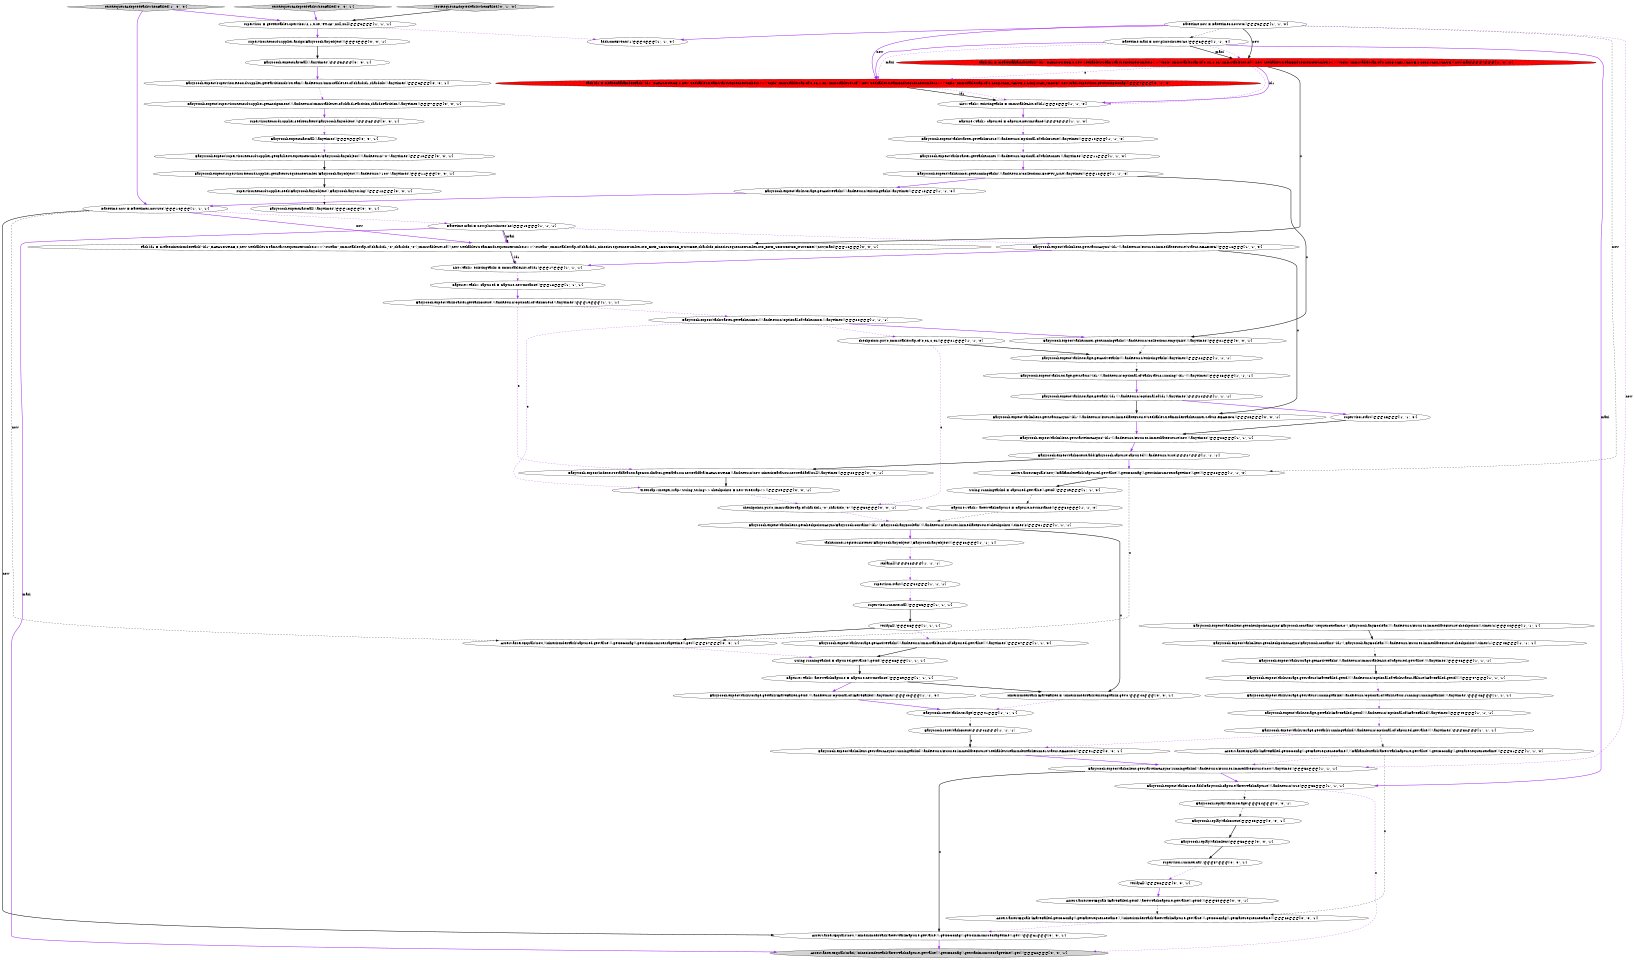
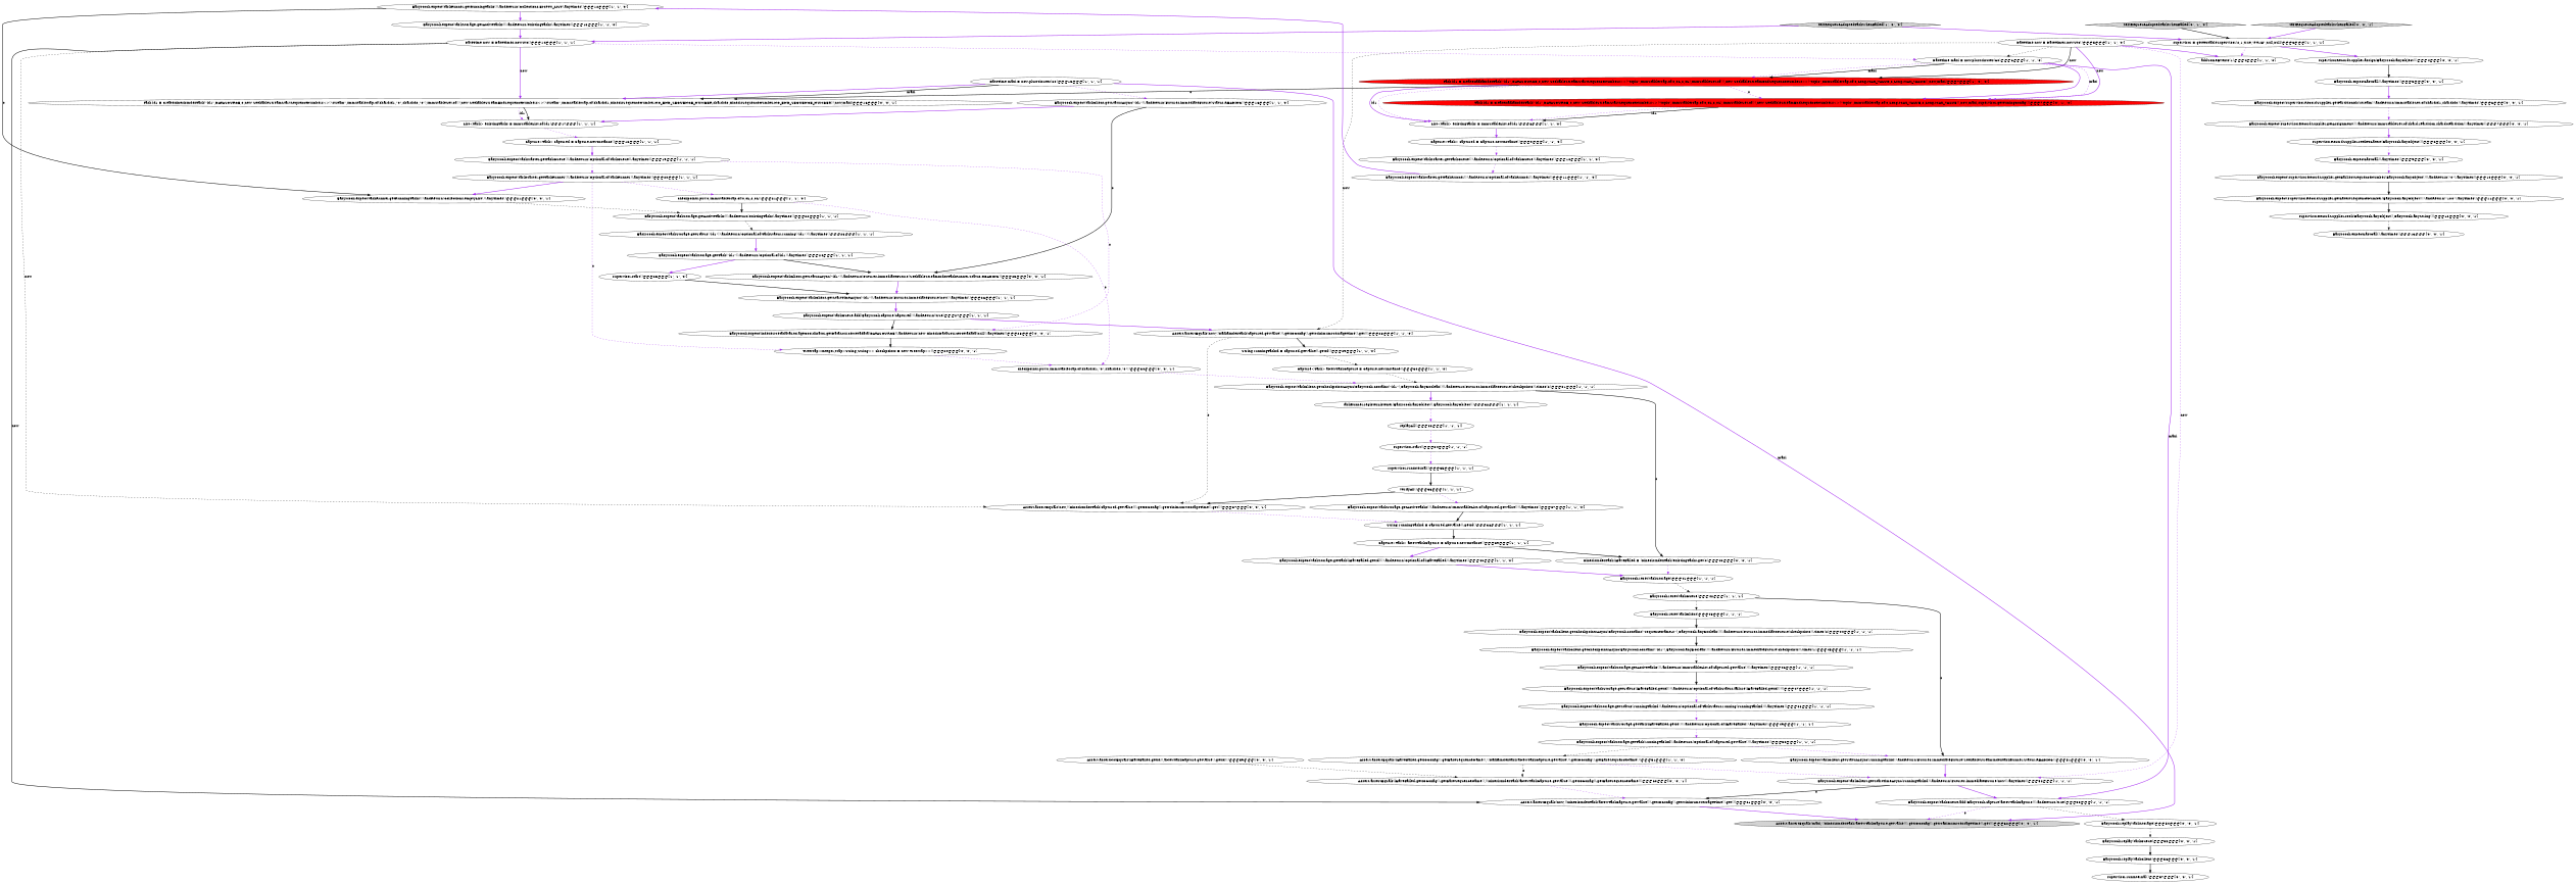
  digraph {
    node [fillcolor=white shape=ellipse style=filled]
    edge [color=purple style=bold]
    n1 [label="EasyMock.expect(taskStorage.getTask(iHaveFailed.getId())).andReturn(Optional.of(iHaveFailed)).anyTimes()@@@49@@@['1', '1', '1']"]
    n2 [label="EasyMock.expect(taskStorage.getTask(runningTaskId)).andReturn(Optional.of(captured.getValue())).anyTimes()@@@50@@@['1', '1', '1']"]
    n3 [label="EasyMock.expect(taskClient.getStatusAsync(runningTaskId)).andReturn(Futures.immediateFuture(SeekableStreamIndexTaskRunner.Status.READING))@@@51@@@['0', '0', '1']"]
    n4 [label="Assert.assertEquals(iHaveFailed.getIOConfig().getBaseSequenceName(),((KafkaIndexTask)aNewTaskCapture.getValue()).getIOConfig().getBaseSequenceName())@@@51@@@['1', '1', '0']"]
    n5 [label="EasyMock.expect(taskStorage.getActiveTasks()).andReturn(existingTasks).anyTimes()@@@22@@@['1', '1', '1']"]
    n6 [label="EasyMock.expect(taskStorage.getStatus(\"id1\")).andReturn(Optional.of(TaskStatus.running(\"id1\"))).anyTimes()@@@23@@@['1', '1', '1']"]
    n7 [label="EasyMock.expect(taskStorage.getTask(\"id1\")).andReturn(Optional.of(id1)).anyTimes()@@@24@@@['1', '1', '1']"]
    n8 [label="Assert.assertEquals(now,((KafkaIndexTask)captured.getValue()).getIOConfig().getMinimumMessageTime().get())@@@28@@@['1', '1', '0']"]
    n9 [label="String runningTaskId = captured.getValue().getId()@@@29@@@['1', '1', '0']"]
    n10 [label="Assert.assertEquals(now,((KinesisIndexTask)captured.getValue()).getIOConfig().getMinimumMessageTime().get())@@@37@@@['0', '0', '1']"]
    n11 [label="Capture<Task> aNewTaskCapture = Capture.newInstance()@@@30@@@['1', '1', '0']"]
    n12 [label="String runningTaskId = captured.getValue().getId()@@@38@@@['1', '1', '1']"]
    n13 [label="List<Task> existingTasks = ImmutableList.of(id1)@@@17@@@['1', '1', '1']"]
    n14 [label="Capture<Task> captured = Capture.newInstance()@@@18@@@['1', '1', '1']"]
    n15 [label="EasyMock.expect(taskMaster.getTaskQueue()).andReturn(Optional.of(taskQueue)).anyTimes()@@@19@@@['1', '1', '1']"]
    n16 [label="EasyMock.expect(indexerMetadataStorageCoordinator.getDataSourceMetadata(DATASOURCE)).andReturn(new KinesisDataSourceMetadata(null)).anyTimes()@@@28@@@['0', '0', '1']"]
    n17 [label="EasyMock.expect(taskMaster.getTaskRunner()).andReturn(Optional.of(taskRunner)).anyTimes()@@@20@@@['1', '1', '1']"]
    n18 [label="EasyMock.expect(taskQueue.add(EasyMock.capture(captured))).andReturn(true)@@@27@@@['1', '1', '1']"]
    n19 [label="TreeMap<Integer,Map<String,String>> checkpoints = new TreeMap<>()@@@29@@@['0', '0', '1']"]
    n20 [label="supervisor.start()@@@25@@@['1', '1', '0']"]
    n21 [label="EasyMock.expect(taskClient.getStatusAsync(\"id1\")).andReturn(Futures.immediateFuture(SeekableStreamIndexTaskRunner.Status.READING))@@@25@@@['0', '0', '1']"]
    n22 [label="EasyMock.expect(taskClient.getCheckpointsAsync(EasyMock.contains(\"id1\"),EasyMock.anyBoolean())).andReturn(Futures.immediateFuture(checkpoints)).times(2)@@@31@@@['1', '1', '1']"]
    n23 [label="taskRunner.registerListener(EasyMock.anyObject(),EasyMock.anyObject())@@@32@@@['1', '1', '1']"]
    n24 [label="KinesisIndexTask iHaveFailed = (KinesisIndexTask)existingTasks.get(0)@@@40@@@['0', '0', '1']"]
    n25 [label="supervisor = getTestableSupervisor(2,1,true,\"PT1H\",null,null)@@@3@@@['1', '1', '1']"]
    n26 [label="addSomeEvents(1)@@@4@@@['1', '1', '0']"]
    n27 [label="supervisorRecordSupplier.assign(EasyMock.anyObject())@@@4@@@['0', '0', '1']"]
    n28 [label="EasyMock.expectLastCall().anyTimes()@@@5@@@['0', '0', '1']"]
    n29 [label="EasyMock.replay(taskQueue)@@@55@@@['0', '0', '1']"]
    n30 [label="EasyMock.replay(taskClient)@@@56@@@['0', '0', '1']"]
    n31 [label="supervisor.runInternal()@@@57@@@['0', '0', '1']"]
    n32 [label="EasyMock.expect(taskStorage.getActiveTasks()).andReturn(ImmutableList.of(captured.getValue())).anyTimes()@@@37@@@['1', '1', '0']"]
    n33 [label="Capture<Task> aNewTaskCapture = Capture.newInstance()@@@39@@@['1', '1', '1']"]
    n34 [label="replayAll()@@@33@@@['1', '1', '1']"]
    n35 [label="supervisor.start()@@@34@@@['1', '1', '1']"]
    n36 [label="EasyMock.expect(taskClient.getStartTimeAsync(runningTaskId)).andReturn(Futures.immediateFuture(now)).anyTimes()@@@52@@@['1', '1', '1']"]
    n37 [label="Assert.assertEquals(iHaveFailed.getIOConfig().getBaseSequenceName(),((KinesisIndexTask)aNewTaskCapture.getValue()).getIOConfig().getBaseSequenceName())@@@60@@@['0', '0', '1']"]
    n38 [label="EasyMock.expect(taskStorage.getTask(iHaveFailed.getId())).andReturn(Optional.of(iHaveFailed)).anyTimes()@@@40@@@['1', '1', '0']"]
    n39 [label="EasyMock.expect(taskRunner.getRunningTasks()).andReturn(Collections.EMPTY_LIST).anyTimes()@@@12@@@['1', '1', '0']"]
    n40 [label="EasyMock.expect(taskStorage.getActiveTasks()).andReturn(existingTasks).anyTimes()@@@13@@@['1', '1', '0']"]
    n41 [label="EasyMock.expect(taskRunner.getRunningTasks()).andReturn(Collections.emptyList()).anyTimes()@@@21@@@['0', '0', '1']"]
    n42 [label="DateTime now = DateTimes.nowUtc()@@@14@@@['1', '1', '1']"]
    n43 [label="EasyMock.expect(taskStorage.getActiveTasks()).andReturn(ImmutableList.of(captured.getValue())).anyTimes()@@@46@@@['1', '1', '1']"]
    n44 [label="EasyMock.expect(taskStorage.getStatus(iHaveFailed.getId())).andReturn(Optional.of(TaskStatus.failure(iHaveFailed.getId())))@@@47@@@['1', '1', '1']"]
    n45 [label="EasyMock.expect(taskStorage.getStatus(runningTaskId)).andReturn(Optional.of(TaskStatus.running(runningTaskId))).anyTimes()@@@48@@@['1', '1', '1']"]
    n46 [label="Assert.assertEquals(now,((KinesisIndexTask)aNewTaskCapture.getValue()).getIOConfig().getMinimumMessageTime().get())@@@61@@@['0', '0', '1']"]
    n47 [label="DateTime maxi = now.plusMinutes(60)@@@15@@@['1', '1', '1']"]
    n48 [label="Task id1 = createKinesisIndexTask(\"id1\",DATASOURCE,0,new SeekableStreamStartSequenceNumbers<>(\"stream\",ImmutableMap.of(shardId1,\"0\",shardId0,\"0\"),ImmutableSet.of()),new SeekableStreamEndSequenceNumbers<>(\"stream\",ImmutableMap.of(shardId1,KinesisSequenceNumber.NO_END_SEQUENCE_NUMBER,shardId0,KinesisSequenceNumber.NO_END_SEQUENCE_NUMBER)),now,maxi)@@@16@@@['0', '0', '1']"]
-   n49 [label="verifyAll()@@@58@@@['0', '0', '1']"]
    n50 [label="Assert.assertNotEquals(iHaveFailed.getId(),aNewTaskCapture.getValue().getId())@@@59@@@['0', '0', '1']"]
    n51 [label="checkpoints.put(0,ImmutableMap.of(shardId1,\"0\",shardId0,\"0\"))@@@30@@@['0', '0', '1']"]
    n52 [label="DateTime now = DateTimes.nowUtc()@@@5@@@['1', '1', '0']"]
    n53 [label="DateTime maxi = now.plusMinutes(60)@@@6@@@['1', '1', '0']"]
    n54 [fillcolor=red label="Task id1 = createKafkaIndexTask(\"id1\",DATASOURCE,0,new SeekableStreamStartSequenceNumbers<>(\"topic\",ImmutableMap.of(0,0L,2,0L),ImmutableSet.of()),new SeekableStreamEndSequenceNumbers<>(\"topic\",ImmutableMap.of(0,Long.MAX_VALUE,2,Long.MAX_VALUE)),now,maxi)@@@7@@@['1', '0', '0']"]
    n55 [fillcolor=red label="Task id1 = createKafkaIndexTask(\"id1\",DATASOURCE,0,new SeekableStreamStartSequenceNumbers<>(\"topic\",ImmutableMap.of(0,0L,2,0L),ImmutableSet.of()),new SeekableStreamEndSequenceNumbers<>(\"topic\",ImmutableMap.of(0,Long.MAX_VALUE,2,Long.MAX_VALUE)),now,maxi,supervisor.getTuningConfig())@@@7@@@['0', '1', '0']"]
    n56 [fillcolor=lightgray label="Assert.assertEquals(maxi,((KinesisIndexTask)aNewTaskCapture.getValue()).getIOConfig().getMaximumMessageTime().get())@@@62@@@['0', '0', '1']"]
    n57 [label="EasyMock.expect(taskClient.getStatusAsync(\"id1\")).andReturn(Futures.immediateFuture(Status.READING))@@@16@@@['1', '1', '0']"]
    n58 [fillcolor=lightgray label="testRequeueAdoptedTaskWhenFailed['0', '0', '1']" shape=diamond]
    n59 [label="EasyMock.expect(taskQueue.add(EasyMock.capture(aNewTaskCapture))).andReturn(true)@@@53@@@['1', '1', '1']"]
    n60 [label="List<Task> existingTasks = ImmutableList.of(id1)@@@8@@@['1', '1', '0']"]
    n61 [label="EasyMock.replay(taskStorage)@@@54@@@['0', '0', '1']"]
    n62 [fillcolor=lightgray label="testRequeueAdoptedTaskWhenFailed['0', '1', '0']" shape=diamond]
    n63 [label="EasyMock.expect(supervisorRecordSupplier.getEarliestSequenceNumber(EasyMock.anyObject())).andReturn(\"0\").anyTimes()@@@10@@@['0', '0', '1']"]
    n64 [label="EasyMock.expect(supervisorRecordSupplier.getLatestSequenceNumber(EasyMock.anyObject())).andReturn(\"100\").anyTimes()@@@11@@@['0', '0', '1']"]
    n65 [label="supervisorRecordSupplier.seek(EasyMock.anyObject(),EasyMock.anyString())@@@12@@@['0', '0', '1']"]
    n66 [label="EasyMock.expect(supervisorRecordSupplier.getPartitionIds(stream)).andReturn(ImmutableSet.of(shardId1,shardId0)).anyTimes()@@@6@@@['0', '0', '1']"]
    n67 [label="EasyMock.expect(supervisorRecordSupplier.getAssignment()).andReturn(ImmutableSet.of(shard1Partition,shard0Partition)).anyTimes()@@@7@@@['0', '0', '1']"]
    n68 [label="supervisorRecordSupplier.seekToLatest(EasyMock.anyObject())@@@8@@@['0', '0', '1']"]
+   n69 [label="EasyMock.reset(taskClient)@@@43@@@['1', '1', '1']"]
    n70 [label="EasyMock.expect(taskClient.getCheckpointsAsync(EasyMock.contains(\"sequenceName-0\"),EasyMock.anyBoolean())).andReturn(Futures.immediateFuture(checkpoints)).times(2)@@@44@@@['1', '1', '1']"]
    n71 [label="EasyMock.expect(taskClient.getCheckpointsAsync(EasyMock.contains(\"id1\"),EasyMock.anyBoolean())).andReturn(Futures.immediateFuture(checkpoints)).times(1)@@@45@@@['1', '1', '1']"]
    n72 [label="EasyMock.reset(taskStorage)@@@41@@@['1', '1', '1']"]
    n73 [label="EasyMock.reset(taskQueue)@@@42@@@['1', '1', '1']"]
    n74 [label="Capture<Task> captured = Capture.newInstance()@@@9@@@['1', '1', '0']"]
    n75 [label="EasyMock.expect(taskMaster.getTaskQueue()).andReturn(Optional.of(taskQueue)).anyTimes()@@@10@@@['1', '1', '0']"]
    n76 [label="EasyMock.expect(taskMaster.getTaskRunner()).andReturn(Optional.of(taskRunner)).anyTimes()@@@11@@@['1', '1', '0']"]
    n77 [label="supervisor.runInternal()@@@35@@@['1', '1', '1']"]
    n78 [label="verifyAll()@@@36@@@['1', '1', '1']"]
    n79 [fillcolor=lightgray label="testRequeueAdoptedTaskWhenFailed['1', '0', '0']" shape=diamond]
    n80 [label="EasyMock.expectLastCall().anyTimes()@@@9@@@['0', '0', '1']"]
    n81 [label="EasyMock.expect(taskClient.getStartTimeAsync(\"id1\")).andReturn(Futures.immediateFuture(now)).anyTimes()@@@26@@@['1', '1', '1']"]
    n82 [label="EasyMock.expectLastCall().anyTimes()@@@13@@@['0', '0', '1']"]
    n83 [label="checkpoints.put(0,ImmutableMap.of(0,0L,2,0L))@@@21@@@['1', '1', '0']"]
    n1 -> n2 [style=dashed]
    n2 -> n3 [style=dashed]
    n2 -> n4 [color=black style=dashed]
    n3 -> n36
    n4 -> n36 [style=dashed]
    n4 -> n37 [color=black label=0 style=dashed]
    n5 -> n6 [color=black style=dashed]
    n6 -> n7
    n7 -> n20
    n7 -> n21 [color=black]
    n8 -> n9 [color=black]
    n8 -> n10 [color=black label=0 style=dashed]
    n9 -> n11 [color=black style=dashed]
    n10 -> n12 [style=dashed]
    n11 -> n22 [color=black style=dashed]
    n12 -> n33 [color=black]
    n13 -> n14 [style=dashed]
    n14 -> n15
    n15 -> n16 [label=0 style=dashed]
    n15 -> n17 [style=dashed]
    n16 -> n19 [color=black]
    n17 -> n19 [label=0 style=dashed]
    n17 -> n41
    n17 -> n83 [style=dashed]
    n18 -> n8
    n18 -> n16 [color=black]
    n19 -> n51 [style=dashed]
    n20 -> n81 [color=black]
    n21 -> n81
    n22 -> n23
    n22 -> n24 [color=black label=0]
    n23 -> n34 [style=dashed]
    n24 -> n72 [style=dashed]
    n25 -> n26 [style=dashed]
    n25 -> n27
    n27 -> n28 [color=black]
    n28 -> n66
    n29 -> n30 [color=black]
    n30 -> n31 [color=black]
-   n31 -> n49 [style=dashed]
    n32 -> n12 [color=black]
    n33 -> n24 [color=black]
    n33 -> n38
    n34 -> n35 [style=dashed]
    n35 -> n77 [style=dashed]
    n36 -> n46 [color=black label=0]
    n36 -> n59
    n37 -> n46 [style=dashed]
    n38 -> n72
    n39 -> n40
    n39 -> n41 [color=black label=0]
    n40 -> n42
    n41 -> n5 [color=black style=dashed]
    n42 -> n10 [color=black label=now style=dashed]
    n42 -> n46 [color=black label=now]
-   n42 -> n47 [style=dashed]
+   n42 -> n53 [style=dashed]
    n42 -> n48 [label=now]
    n43 -> n44 [color=black]
    n44 -> n45 [style=dashed]
    n45 -> n1 [style=dashed]
    n46 -> n56
    n47 -> n48 [color=black label=maxi]
    n47 -> n48
    n47 -> n56 [label=maxi]
    n47 -> n57 [style=dashed]
    n48 -> n13 [color=black]
    n48 -> n13 [label=id1 style=dashed]
-   n49 -> n50
    n50 -> n37 [color=black style=dashed]
    n51 -> n22 [style=dashed]
    n52 -> n8 [color=black label=now style=dashed]
    n52 -> n26
    n52 -> n36 [label=now style=dashed]
    n52 -> n53 [color=black style=dashed]
    n52 -> n54 [color=black label=now]
    n52 -> n55 [label=now]
    n53 -> n54 [color=black label=maxi]
    n53 -> n54 [style=dashed]
    n53 -> n55 [label=maxi style=dashed]
    n53 -> n55
    n53 -> n59 [label=maxi]
    n54 -> n48 [color=black label=0]
    n54 -> n55 [label=0 style=dashed]
    n54 -> n60 [style=dashed]
    n54 -> n60 [label=id1]
    n55 -> n60 [color=black label=id1]
    n55 -> n60 [style=dashed]
    n57 -> n13
    n57 -> n21 [color=black label=0]
    n58 -> n25
    n59 -> n56 [label=0 style=dashed]
    n59 -> n61 [color=black style=dashed]
    n60 -> n74
    n61 -> n29 [color=black style=dashed]
    n62 -> n25 [color=black]
    n63 -> n64 [color=black]
    n64 -> n65 [color=black]
    n65 -> n82 [color=black style=dashed]
    n66 -> n67 [style=dashed]
    n67 -> n68
    n68 -> n80 [style=dashed]
+   n69 -> n70 [color=black]
    n70 -> n71 [color=black]
    n71 -> n43 [color=black style=dashed]
    n72 -> n73 [color=black style=dashed]
    n73 -> n3 [color=black label=0]
+   n73 -> n69 [color=black style=dashed]
    n74 -> n75 [style=dashed]
    n75 -> n76 [style=dashed]
    n76 -> n39
    n77 -> n78 [color=black]
    n78 -> n10 [color=black]
    n78 -> n32 [style=dashed]
    n79 -> n25
    n79 -> n42
    n80 -> n63 [style=dashed]
    n81 -> n18
    n83 -> n5 [color=black]
    n83 -> n51 [label=0 style=dashed]
  }
